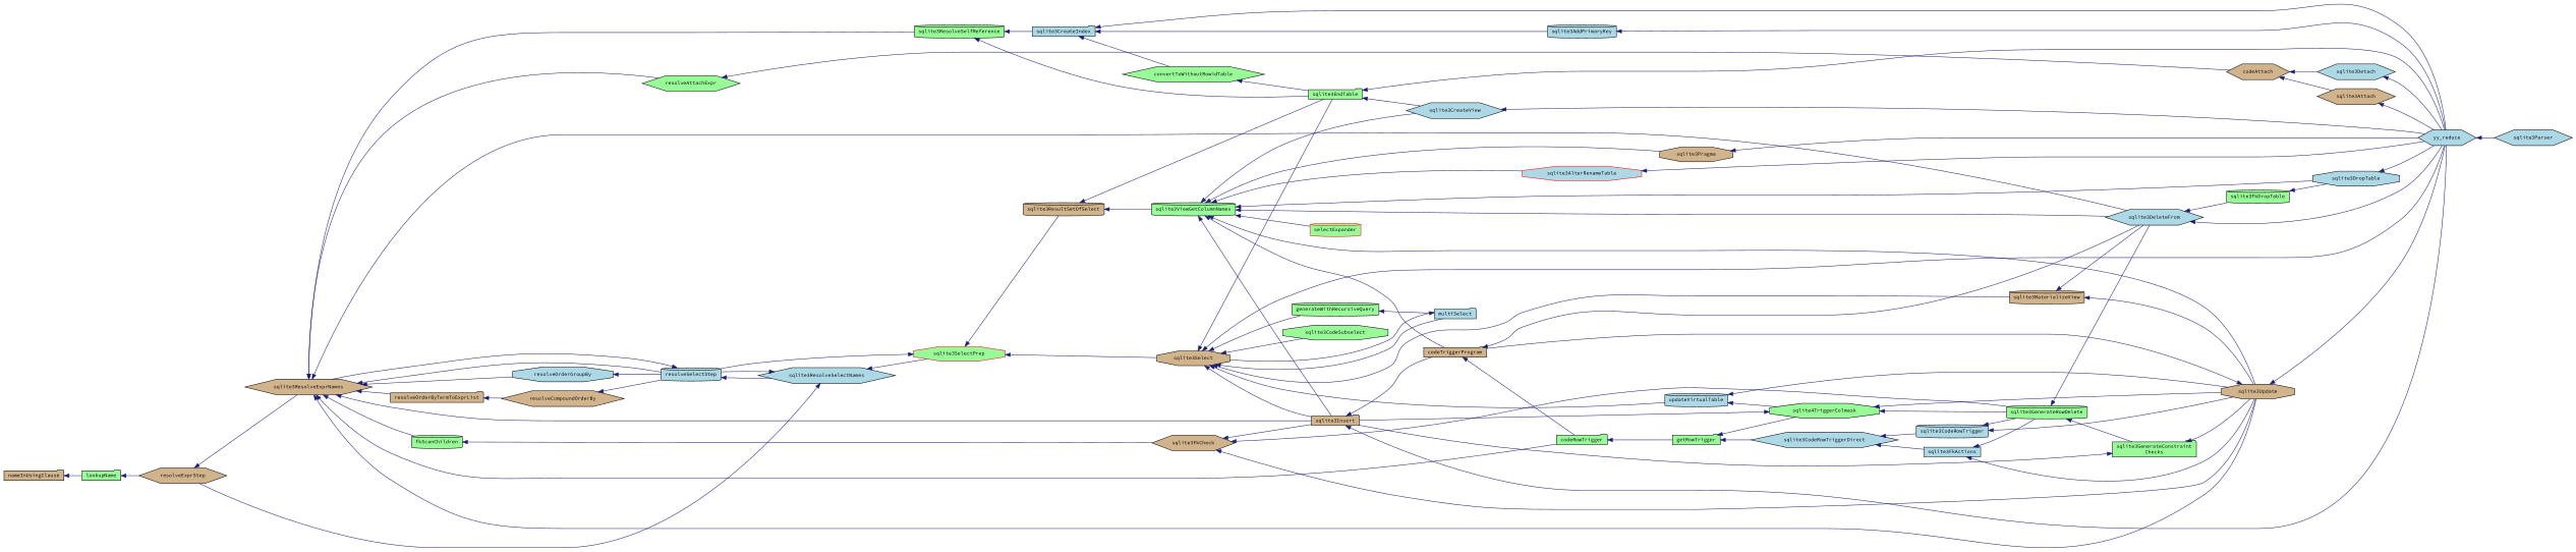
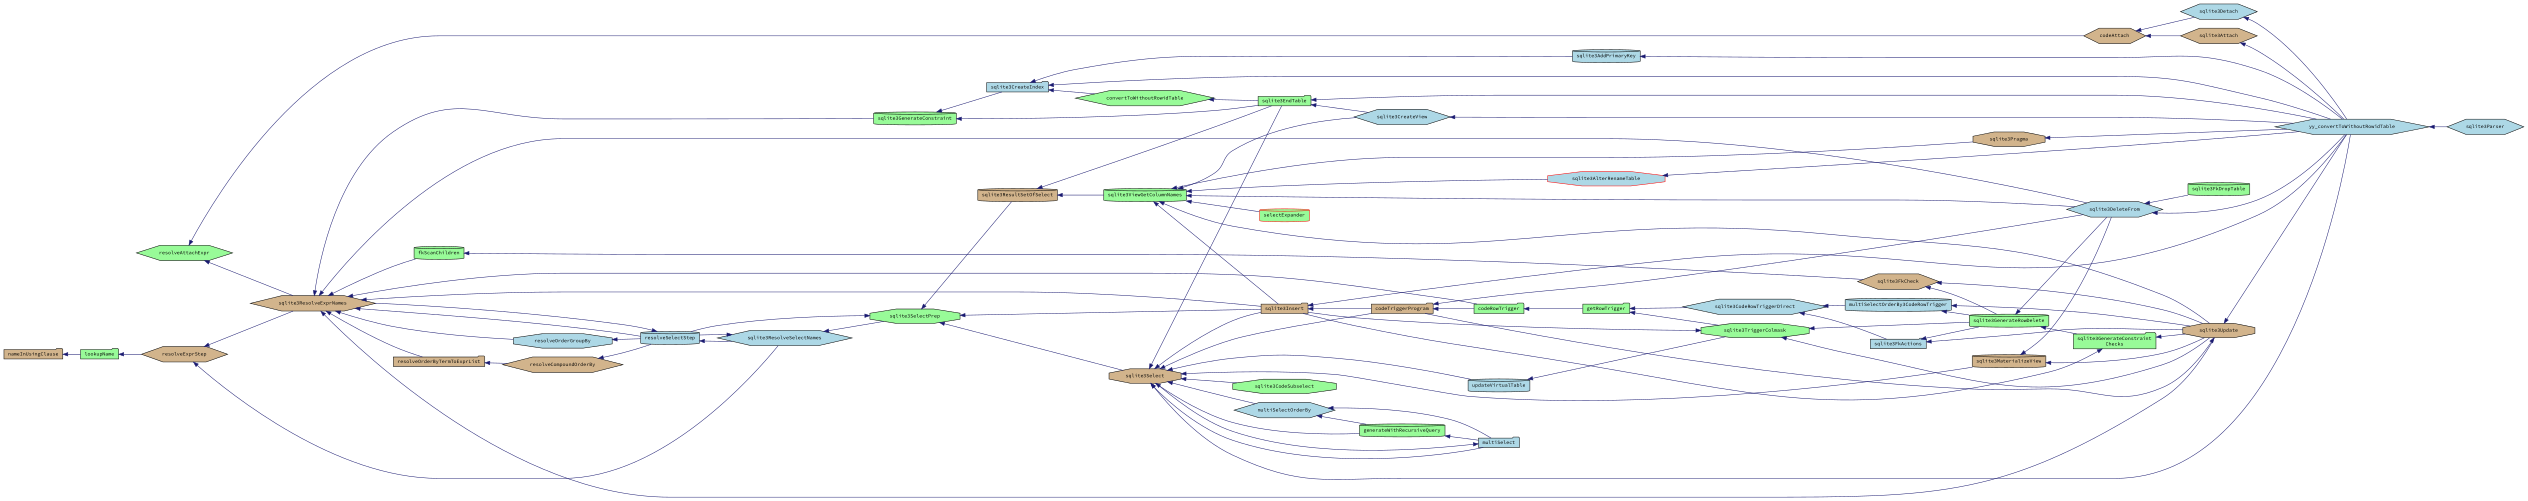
  digraph {
    fontname="Source Code Pro"
    rankdir=LR
    node [color=black fillcolor=lightblue fontname="Source Code Pro" fontsize=10 shape=hexagon style=filled]
    edge [color=midnightblue dir=back fontname="Source Code Pro" fontsize=10 labelfontname=FreeSans labelfontsize=10 style=solid]
    n1 [fillcolor=tan fontcolor=black height=0.2 label=nameInUsingClause shape=folder width=0.4]
    n2 [fillcolor=palegreen height=0.2 label=lookupName shape=folder width=0.4]
    n3 [fillcolor=tan height=0.2 label=resolveExprStep width=0.4]
    n4 [fillcolor=tan height=0.2 label=sqlite3ResolveExprNames width=0.4]
    n5 [height=0.2 label=sqlite3ResolveSelectNames width=0.4]
    n6 [fillcolor=tan height=0.2 label=resolveOrderByTermToExprList shape=folder width=0.4]
    n7 [height=0.2 label=resolveSelectStep shape=cylinder width=0.4]
    n8 [height=0.2 label=sqlite3DeleteFrom width=0.4]
    n9 [fillcolor=palegreen height=0.2 label=codeRowTrigger shape=folder width=0.4]
    n10 [fillcolor=tan height=0.2 label=sqlite3Insert shape=folder width=0.4]
    n11 [fillcolor=tan height=0.2 label=sqlite3Update shape=octagon width=0.4]
    n12 [height=0.2 label=resolveOrderGroupBy shape=octagon width=0.4]
-   n13 [fillcolor=palegreen height=0.2 label=sqlite3ResolveSelfReference shape=cylinder width=0.4]
+   n13 [fillcolor=palegreen height=0.2 label=sqlite3GenerateConstraint shape=cylinder width=0.4]
    n14 [fillcolor=palegreen height=0.2 label=resolveAttachExpr width=0.4]
    n15 [fillcolor=palegreen height=0.2 label=fkScanChildren shape=cylinder width=0.4]
-   n16 [color=red fillcolor=palegreen height=0.2 label=sqlite3SelectPrep shape=octagon width=0.4]
+   n16 [fillcolor=palegreen height=0.2 label=sqlite3SelectPrep shape=octagon width=0.4]
    n17 [fillcolor=tan height=0.2 label=resolveCompoundOrderBy width=0.4]
-   n18 [height=0.2 label=yy_reduce width=0.4]
+   n18 [height=0.2 label=yy_convertToWithoutRowidTable width=0.4]
    n19 [fillcolor=palegreen height=0.2 label=sqlite3FkDropTable shape=cylinder width=0.4]
    n20 [fillcolor=palegreen height=0.2 label=getRowTrigger shape=folder width=0.4]
    n21 [fillcolor=tan height=0.2 label=codeTriggerProgram shape=folder width=0.4]
    n22 [fillcolor=palegreen height=0.2 label=sqlite3EndTable shape=folder width=0.4]
    n23 [height=0.2 label=sqlite3CreateIndex shape=folder width=0.4]
    n24 [fillcolor=tan height=0.2 label=codeAttach width=0.4]
    n25 [fillcolor=tan height=0.2 label=sqlite3FkCheck width=0.4]
    n26 [fillcolor=tan height=0.2 label=sqlite3ResultSetOfSelect shape=cylinder width=0.4]
    n27 [fillcolor=tan height=0.2 label=sqlite3Select shape=octagon width=0.4]
    n28 [fillcolor=palegreen height=0.2 label=sqlite3ViewGetColumnNames shape=cylinder width=0.4]
    n29 [fillcolor=palegreen height=0.2 label=sqlite3CodeSubselect shape=octagon width=0.4]
    n30 [fillcolor=tan height=0.2 label=sqlite3MaterializeView shape=cylinder width=0.4]
    n31 [fillcolor=palegreen height=0.2 label=generateWithRecursiveQuery shape=cylinder width=0.4]
    n32 [height=0.2 label=multiSelect shape=folder width=0.4]
+   n33 [height=0.2 label=multiSelectOrderBy width=0.4]
    n34 [height=0.2 label=updateVirtualTable shape=cylinder width=0.4]
    n35 [height=0.2 label=sqlite3CreateView width=0.4]
    n36 [color=red height=0.2 label=sqlite3AlterRenameTable shape=octagon width=0.4]
-   n37 [height=0.2 label=sqlite3DropTable shape=octagon width=0.4]
    n38 [fillcolor=tan height=0.2 label=sqlite3Pragma shape=octagon width=0.4]
    n39 [color=red fillcolor=palegreen height=0.2 label=selectExpander shape=cylinder width=0.4]
    n40 [height=0.2 label=sqlite3Parser width=0.4]
    n41 [height=0.2 label=sqlite3CodeRowTriggerDirect width=0.4]
-   n42 [fillcolor=palegreen height=0.2 label=sqlite4TriggerColmask shape=octagon width=0.4]
+   n42 [fillcolor=palegreen height=0.2 label=sqlite3TriggerColmask shape=octagon width=0.4]
    n43 [height=0.2 label=sqlite3FkActions shape=folder width=0.4]
-   n44 [height=0.2 label=sqlite3CodeRowTrigger shape=cylinder width=0.4]
+   n44 [height=0.2 label=multiSelectOrderBy3CodeRowTrigger shape=cylinder width=0.4]
    n45 [fillcolor=palegreen height=0.2 label=sqlite3GenerateRowDelete shape=cylinder width=0.4]
    n46 [fillcolor=palegreen height=0.2 label="sqlite3GenerateConstraint\lChecks" shape=folder width=0.4]
    n47 [height=0.2 label=sqlite3AddPrimaryKey shape=cylinder width=0.4]
    n48 [fillcolor=palegreen height=0.2 label=convertToWithoutRowidTable width=0.4]
    n49 [height=0.2 label=sqlite3Detach width=0.4]
    n50 [fillcolor=tan height=0.2 label=sqlite3Attach width=0.4]
    n1 -> n2
    n2 -> n3
    n3 -> n4
-   n5 -> n3
+   n3 -> n5
    n4 -> n6
    n4 -> n7
    n4 -> n8
    n4 -> n9
    n4 -> n10
    n4 -> n11
    n4 -> n12
    n4 -> n13
-   n4 -> n14
+   n14 -> n4
    n4 -> n15
    n5 -> n7
    n5 -> n16
    n6 -> n17
    n7 -> n4
    n7 -> n5
    n8 -> n18
    n8 -> n19
    n9 -> n20
    n10 -> n18
    n10 -> n21
    n11 -> n18
    n11 -> n21
    n12 -> n7
    n13 -> n22
    n13 -> n23
    n14 -> n24
    n15 -> n25
    n16 -> n7
    n16 -> n26
    n16 -> n27
    n17 -> n7
    n18 -> n40
-   n19 -> n37
    n20 -> n41
    n20 -> n42
    n21 -> n8
    n21 -> n9
    n22 -> n18
    n22 -> n35
    n23 -> n18
    n23 -> n47
    n23 -> n48
    n24 -> n49
    n24 -> n50
-   n25 -> n10
+   n16 -> n10
    n25 -> n11
    n25 -> n45
    n26 -> n22
    n26 -> n28
    n27 -> n10
    n27 -> n18
-   n28 -> n21
+   n27 -> n21
    n27 -> n22
    n27 -> n29
    n27 -> n30
    n27 -> n31
    n27 -> n32
+   n27 -> n33
    n27 -> n34
    n28 -> n8
    n28 -> n10
    n28 -> n11
    n28 -> n35
    n28 -> n36
-   n28 -> n37
    n28 -> n38
    n28 -> n39
    n30 -> n8
    n30 -> n11
    n31 -> n32
    n32 -> n27
-   n34 -> n11
+   n33 -> n31
+   n33 -> n32
    n34 -> n42
    n35 -> n18
    n36 -> n18
-   n37 -> n18
    n38 -> n18
    n41 -> n43
    n41 -> n44
    n42 -> n10
    n42 -> n11
    n42 -> n45
    n43 -> n11
    n43 -> n45
    n44 -> n11
    n44 -> n45
    n45 -> n8
    n45 -> n46
    n46 -> n10
    n46 -> n11
    n47 -> n18
    n48 -> n22
    n49 -> n18
    n50 -> n18
  }
